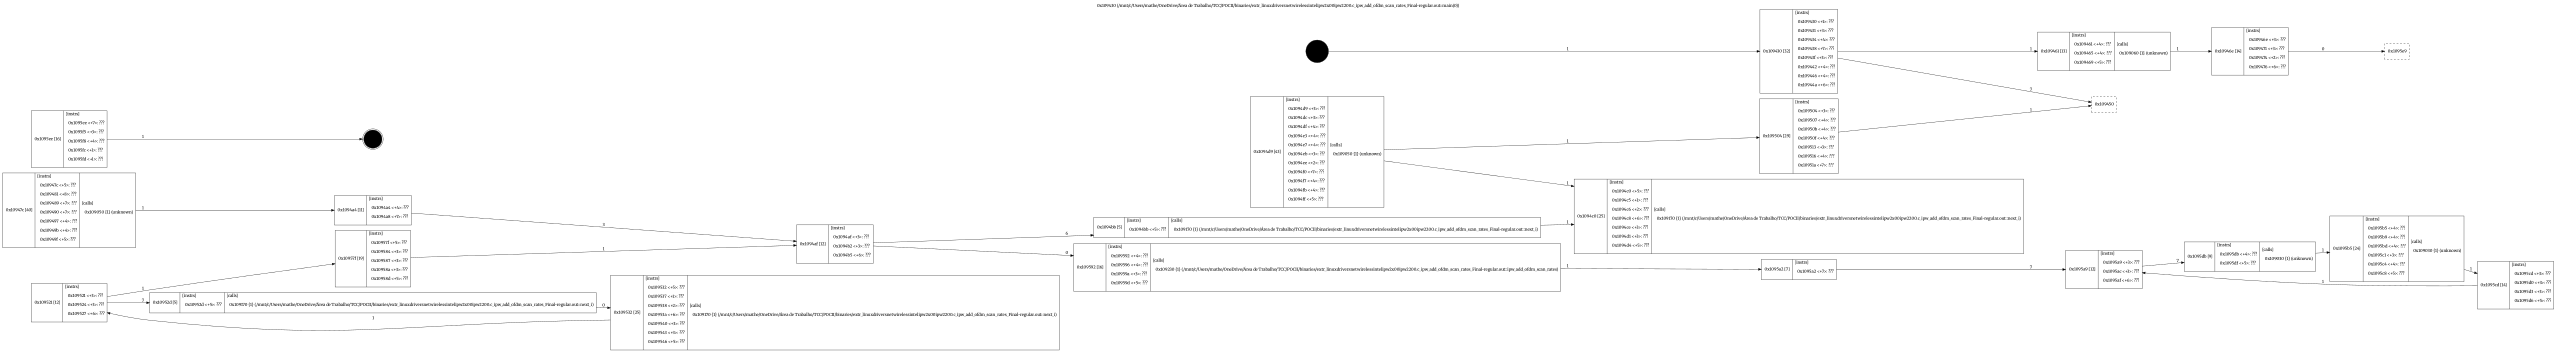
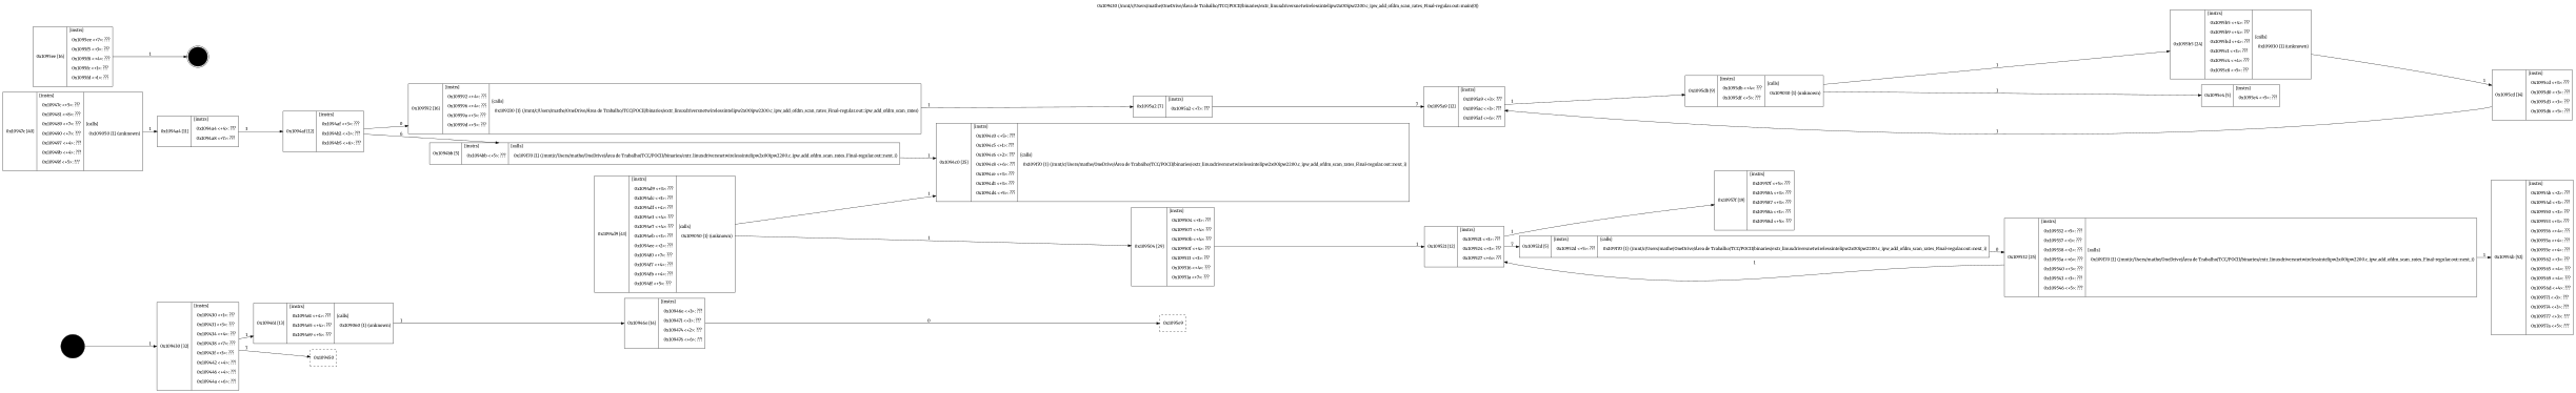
  digraph {
    fontname=Merriweather
    label="0x109430 (/mnt/c/Users/mathe/OneDrive/Área de Trabalho/TCC/POCII/binaries/extr_linuxdriversnetwirelessintelipw2x00ipw2200.c_ipw_add_ofdm_scan_rates_Final-regular.out::main(0))"
    labelloc=t
    rankdir=LR
    node [fontname=Merriweather shape=record]
    edge [fontname=Merriweather]
    Entry [fillcolor=black height=0.3 shape=circle style=filled width=0.3]
    n2 [label="{\n     0x109430 [32]\l\n     | [instrs]\l\n     &nbsp;&nbsp;0x109430 \<+1\>: ???\l\n     &nbsp;&nbsp;0x109431 \<+3\>: ???\l\n     &nbsp;&nbsp;0x109434 \<+4\>: ???\l\n     &nbsp;&nbsp;0x109438 \<+7\>: ???\l\n     &nbsp;&nbsp;0x10943f \<+3\>: ???\l\n     &nbsp;&nbsp;0x109442 \<+4\>: ???\l\n     &nbsp;&nbsp;0x109446 \<+4\>: ???\l\n     &nbsp;&nbsp;0x10944a \<+6\>: ???\l\n  }"]
    n3 [label="{\n     0x109461 [13]\l\n     | [instrs]\l\n     &nbsp;&nbsp;0x109461 \<+4\>: ???\l\n     &nbsp;&nbsp;0x109465 \<+4\>: ???\l\n     &nbsp;&nbsp;0x109469 \<+5\>: ???\l\n     | [calls]\l\n     &nbsp;&nbsp;0x109060 \{1\} (unknown)\l\n  }"]
    n4 [label="{\n     0x109450\l\n  }" style=dashed]
    n5 [label="{\n     0x10946e [14]\l\n     | [instrs]\l\n     &nbsp;&nbsp;0x10946e \<+3\>: ???\l\n     &nbsp;&nbsp;0x109471 \<+3\>: ???\l\n     &nbsp;&nbsp;0x109474 \<+2\>: ???\l\n     &nbsp;&nbsp;0x109476 \<+6\>: ???\l\n  }"]
    n6 [label="{\n     0x1095e9\l\n  }" style=dashed]
    n7 [label="{\n     0x10947c [40]\l\n     | [instrs]\l\n     &nbsp;&nbsp;0x10947c \<+5\>: ???\l\n     &nbsp;&nbsp;0x109481 \<+8\>: ???\l\n     &nbsp;&nbsp;0x109489 \<+7\>: ???\l\n     &nbsp;&nbsp;0x109490 \<+7\>: ???\l\n     &nbsp;&nbsp;0x109497 \<+4\>: ???\l\n     &nbsp;&nbsp;0x10949b \<+4\>: ???\l\n     &nbsp;&nbsp;0x10949f \<+5\>: ???\l\n     | [calls]\l\n     &nbsp;&nbsp;0x109050 \{1\} (unknown)\l\n  }"]
    n8 [label="{\n     0x1094a4 [11]\l\n     | [instrs]\l\n     &nbsp;&nbsp;0x1094a4 \<+4\>: ???\l\n     &nbsp;&nbsp;0x1094a8 \<+7\>: ???\l\n  }"]
    n9 [label="{\n     0x1094af [12]\l\n     | [instrs]\l\n     &nbsp;&nbsp;0x1094af \<+3\>: ???\l\n     &nbsp;&nbsp;0x1094b2 \<+3\>: ???\l\n     &nbsp;&nbsp;0x1094b5 \<+6\>: ???\l\n  }"]
    Exit [fillcolor=black height=0.3 peripheries=2 shape=circle style=filled width=0.3]
    n11 [label="{\n     0x109592 [16]\l\n     | [instrs]\l\n     &nbsp;&nbsp;0x109592 \<+4\>: ???\l\n     &nbsp;&nbsp;0x109596 \<+4\>: ???\l\n     &nbsp;&nbsp;0x10959a \<+3\>: ???\l\n     &nbsp;&nbsp;0x10959d \<+5\>: ???\l\n     | [calls]\l\n     &nbsp;&nbsp;0x109230 \{1\} (/mnt/c/Users/mathe/OneDrive/Área de Trabalho/TCC/POCII/binaries/extr_linuxdriversnetwirelessintelipw2x00ipw2200.c_ipw_add_ofdm_scan_rates_Final-regular.out::ipw_add_ofdm_scan_rates)\l\n  }"]
    n12 [label="{\n     0x1094bb [5]\l\n     | [instrs]\l\n     &nbsp;&nbsp;0x1094bb \<+5\>: ???\l\n     | [calls]\l\n     &nbsp;&nbsp;0x109170 \{1\} (/mnt/c/Users/mathe/OneDrive/Área de Trabalho/TCC/POCII/binaries/extr_linuxdriversnetwirelessintelipw2x00ipw2200.c_ipw_add_ofdm_scan_rates_Final-regular.out::next_i)\l\n  }"]
    n13 [label="{\n     0x1095a2 [7]\l\n     | [instrs]\l\n     &nbsp;&nbsp;0x1095a2 \<+7\>: ???\l\n  }"]
    n14 [label="{\n     0x1094c0 [25]\l\n     | [instrs]\l\n     &nbsp;&nbsp;0x1094c0 \<+5\>: ???\l\n     &nbsp;&nbsp;0x1094c5 \<+1\>: ???\l\n     &nbsp;&nbsp;0x1094c6 \<+2\>: ???\l\n     &nbsp;&nbsp;0x1094c8 \<+6\>: ???\l\n     &nbsp;&nbsp;0x1094ce \<+3\>: ???\l\n     &nbsp;&nbsp;0x1094d1 \<+3\>: ???\l\n     &nbsp;&nbsp;0x1094d4 \<+5\>: ???\l\n     | [calls]\l\n     &nbsp;&nbsp;0x109170 \{1\} (/mnt/c/Users/mathe/OneDrive/Área de Trabalho/TCC/POCII/binaries/extr_linuxdriversnetwirelessintelipw2x00ipw2200.c_ipw_add_ofdm_scan_rates_Final-regular.out::next_i)\l\n  }"]
    n15 [label="{\n     0x1095a9 [12]\l\n     | [instrs]\l\n     &nbsp;&nbsp;0x1095a9 \<+3\>: ???\l\n     &nbsp;&nbsp;0x1095ac \<+3\>: ???\l\n     &nbsp;&nbsp;0x1095af \<+6\>: ???\l\n  }"]
    n16 [label="{\n     0x1094d9 [43]\l\n     | [instrs]\l\n     &nbsp;&nbsp;0x1094d9 \<+3\>: ???\l\n     &nbsp;&nbsp;0x1094dc \<+3\>: ???\l\n     &nbsp;&nbsp;0x1094df \<+4\>: ???\l\n     &nbsp;&nbsp;0x1094e3 \<+4\>: ???\l\n     &nbsp;&nbsp;0x1094e7 \<+4\>: ???\l\n     &nbsp;&nbsp;0x1094eb \<+3\>: ???\l\n     &nbsp;&nbsp;0x1094ee \<+2\>: ???\l\n     &nbsp;&nbsp;0x1094f0 \<+7\>: ???\l\n     &nbsp;&nbsp;0x1094f7 \<+4\>: ???\l\n     &nbsp;&nbsp;0x1094fb \<+4\>: ???\l\n     &nbsp;&nbsp;0x1094ff \<+5\>: ???\l\n     | [calls]\l\n     &nbsp;&nbsp;0x109050 \{1\} (unknown)\l\n  }"]
    n17 [label="{\n     0x109504 [29]\l\n     | [instrs]\l\n     &nbsp;&nbsp;0x109504 \<+3\>: ???\l\n     &nbsp;&nbsp;0x109507 \<+4\>: ???\l\n     &nbsp;&nbsp;0x10950b \<+4\>: ???\l\n     &nbsp;&nbsp;0x10950f \<+4\>: ???\l\n     &nbsp;&nbsp;0x109513 \<+3\>: ???\l\n     &nbsp;&nbsp;0x109516 \<+4\>: ???\l\n     &nbsp;&nbsp;0x10951a \<+7\>: ???\l\n  }"]
    n18 [label="{\n     0x109521 [12]\l\n     | [instrs]\l\n     &nbsp;&nbsp;0x109521 \<+3\>: ???\l\n     &nbsp;&nbsp;0x109524 \<+3\>: ???\l\n     &nbsp;&nbsp;0x109527 \<+6\>: ???\l\n  }"]
    n19 [label="{\n     0x10957f [19]\l\n     | [instrs]\l\n     &nbsp;&nbsp;0x10957f \<+5\>: ???\l\n     &nbsp;&nbsp;0x109584 \<+3\>: ???\l\n     &nbsp;&nbsp;0x109587 \<+3\>: ???\l\n     &nbsp;&nbsp;0x10958a \<+3\>: ???\l\n     &nbsp;&nbsp;0x10958d \<+5\>: ???\l\n  }"]
    n20 [label="{\n     0x10952d [5]\l\n     | [instrs]\l\n     &nbsp;&nbsp;0x10952d \<+5\>: ???\l\n     | [calls]\l\n     &nbsp;&nbsp;0x109170 \{1\} (/mnt/c/Users/mathe/OneDrive/Área de Trabalho/TCC/POCII/binaries/extr_linuxdriversnetwirelessintelipw2x00ipw2200.c_ipw_add_ofdm_scan_rates_Final-regular.out::next_i)\l\n  }"]
    n21 [label="{\n     0x109532 [25]\l\n     | [instrs]\l\n     &nbsp;&nbsp;0x109532 \<+5\>: ???\l\n     &nbsp;&nbsp;0x109537 \<+1\>: ???\l\n     &nbsp;&nbsp;0x109538 \<+2\>: ???\l\n     &nbsp;&nbsp;0x10953a \<+6\>: ???\l\n     &nbsp;&nbsp;0x109540 \<+3\>: ???\l\n     &nbsp;&nbsp;0x109543 \<+3\>: ???\l\n     &nbsp;&nbsp;0x109546 \<+5\>: ???\l\n     | [calls]\l\n     &nbsp;&nbsp;0x109170 \{1\} (/mnt/c/Users/mathe/OneDrive/Área de Trabalho/TCC/POCII/binaries/extr_linuxdriversnetwirelessintelipw2x00ipw2200.c_ipw_add_ofdm_scan_rates_Final-regular.out::next_i)\l\n  }"]
+   n22 [label="{\n     0x10954b [52]\l\n     | [instrs]\l\n     &nbsp;&nbsp;0x10954b \<+2\>: ???\l\n     &nbsp;&nbsp;0x10954d \<+3\>: ???\l\n     &nbsp;&nbsp;0x109550 \<+3\>: ???\l\n     &nbsp;&nbsp;0x109553 \<+3\>: ???\l\n     &nbsp;&nbsp;0x109556 \<+4\>: ???\l\n     &nbsp;&nbsp;0x10955a \<+4\>: ???\l\n     &nbsp;&nbsp;0x10955e \<+4\>: ???\l\n     &nbsp;&nbsp;0x109562 \<+3\>: ???\l\n     &nbsp;&nbsp;0x109565 \<+4\>: ???\l\n     &nbsp;&nbsp;0x109569 \<+4\>: ???\l\n     &nbsp;&nbsp;0x10956d \<+4\>: ???\l\n     &nbsp;&nbsp;0x109571 \<+3\>: ???\l\n     &nbsp;&nbsp;0x109574 \<+3\>: ???\l\n     &nbsp;&nbsp;0x109577 \<+3\>: ???\l\n     &nbsp;&nbsp;0x10957a \<+5\>: ???\l\n  }"]
    n23 [label="{\n     0x1095ee [16]\l\n     | [instrs]\l\n     &nbsp;&nbsp;0x1095ee \<+7\>: ???\l\n     &nbsp;&nbsp;0x1095f5 \<+3\>: ???\l\n     &nbsp;&nbsp;0x1095f8 \<+4\>: ???\l\n     &nbsp;&nbsp;0x1095fc \<+1\>: ???\l\n     &nbsp;&nbsp;0x1095fd \<+1\>: ???\l\n  }"]
    n24 [label="{\n     0x1095db [9]\l\n     | [instrs]\l\n     &nbsp;&nbsp;0x1095db \<+4\>: ???\l\n     &nbsp;&nbsp;0x1095df \<+5\>: ???\l\n     | [calls]\l\n     &nbsp;&nbsp;0x109030 \{1\} (unknown)\l\n  }"]
    n25 [label="{\n     0x1095b5 [24]\l\n     | [instrs]\l\n     &nbsp;&nbsp;0x1095b5 \<+4\>: ???\l\n     &nbsp;&nbsp;0x1095b9 \<+4\>: ???\l\n     &nbsp;&nbsp;0x1095bd \<+4\>: ???\l\n     &nbsp;&nbsp;0x1095c1 \<+3\>: ???\l\n     &nbsp;&nbsp;0x1095c4 \<+4\>: ???\l\n     &nbsp;&nbsp;0x1095c8 \<+5\>: ???\l\n     | [calls]\l\n     &nbsp;&nbsp;0x109030 \{1\} (unknown)\l\n  }"]
+   n26 [label="{\n     0x1095e4 [5]\l\n     | [instrs]\l\n     &nbsp;&nbsp;0x1095e4 \<+5\>: ???\l\n  }"]
    n27 [label="{\n     0x1095cd [14]\l\n     | [instrs]\l\n     &nbsp;&nbsp;0x1095cd \<+3\>: ???\l\n     &nbsp;&nbsp;0x1095d0 \<+3\>: ???\l\n     &nbsp;&nbsp;0x1095d3 \<+3\>: ???\l\n     &nbsp;&nbsp;0x1095d6 \<+5\>: ???\l\n  }"]
    Entry -> n2 [label=" 1"]
    n2 -> n3 [label=" 1"]
    n2 -> n4 [label=" 7"]
    n3 -> n5 [label=" 1"]
    n5 -> n6 [label=" 0"]
    n7 -> n8 [label=" 1"]
    n8 -> n9 [label=" 3"]
    n9 -> n11 [label=" 0"]
    n9 -> n12 [label=" 6"]
    n11 -> n13 [label=" 1"]
    n12 -> n14 [label=" 1"]
    n13 -> n15 [label=" 7"]
-   n15 -> n24 [label=" 7"]
+   n15 -> n24 [label=" 1"]
    n16 -> n14 [label=" 1"]
    n16 -> n17 [label=" 1"]
-   n17 -> n4 [label=" 1"]
+   n17 -> n18 [label=" 1"]
    n18 -> n19 [label=" 1"]
    n18 -> n20 [label=" 7"]
-   n19 -> n9 [label=" 1"]
    n20 -> n21 [label=" 0"]
    n21 -> n18 [label=" 1"]
+   n21 -> n22 [label=" 1"]
    n23 -> Exit [label=" 1"]
    n24 -> n25 [label=" 1"]
+   n24 -> n26 [label=" 1"]
    n25 -> n27 [label=" 1"]
    n27 -> n15 [label=" 1"]
  }
